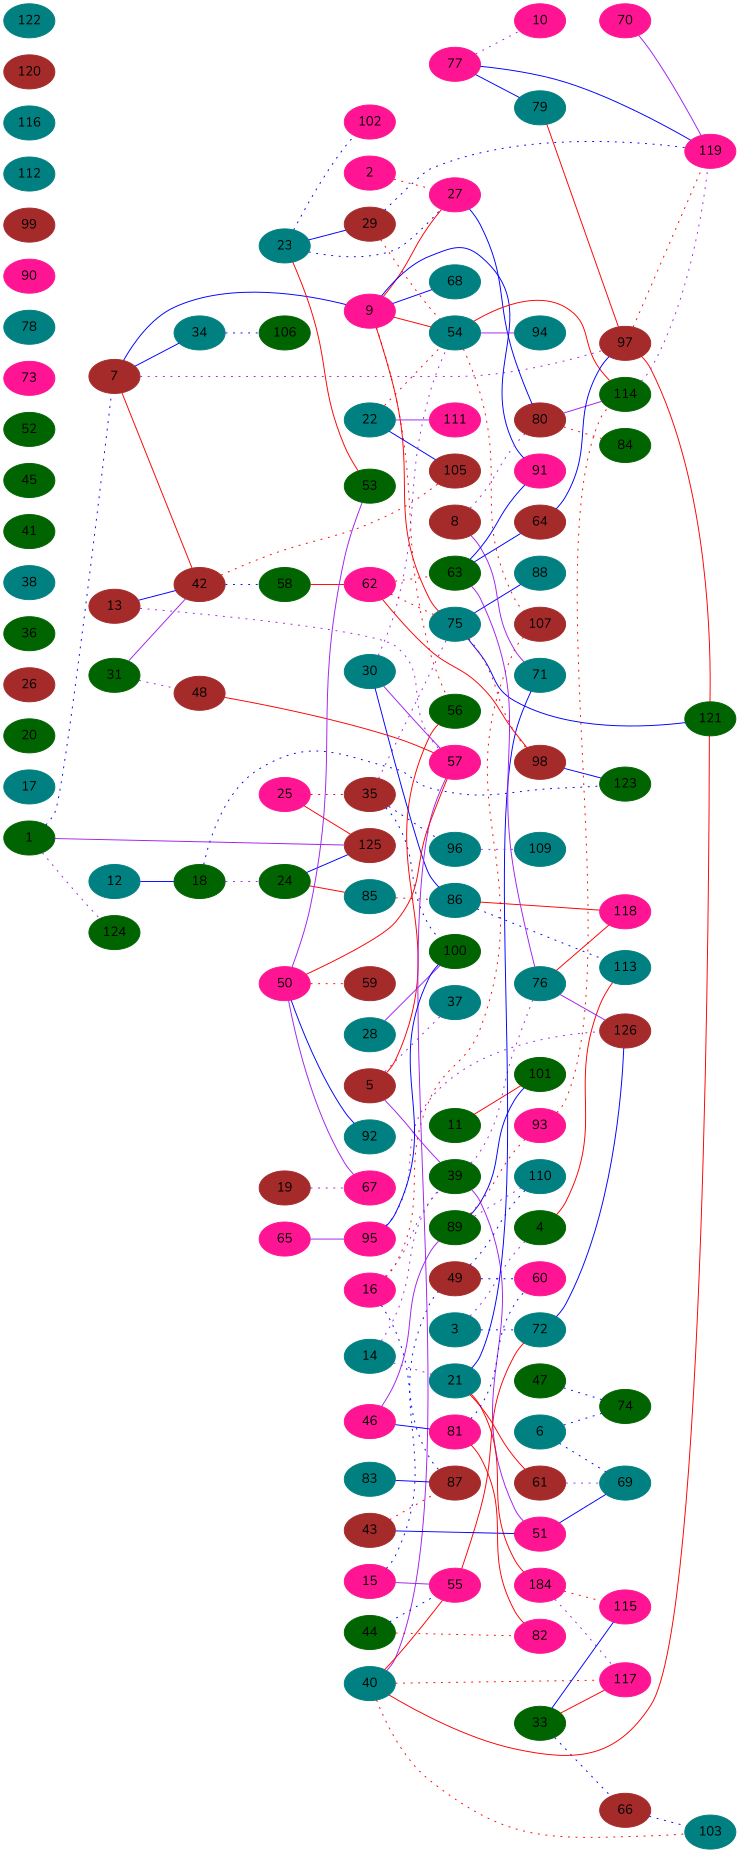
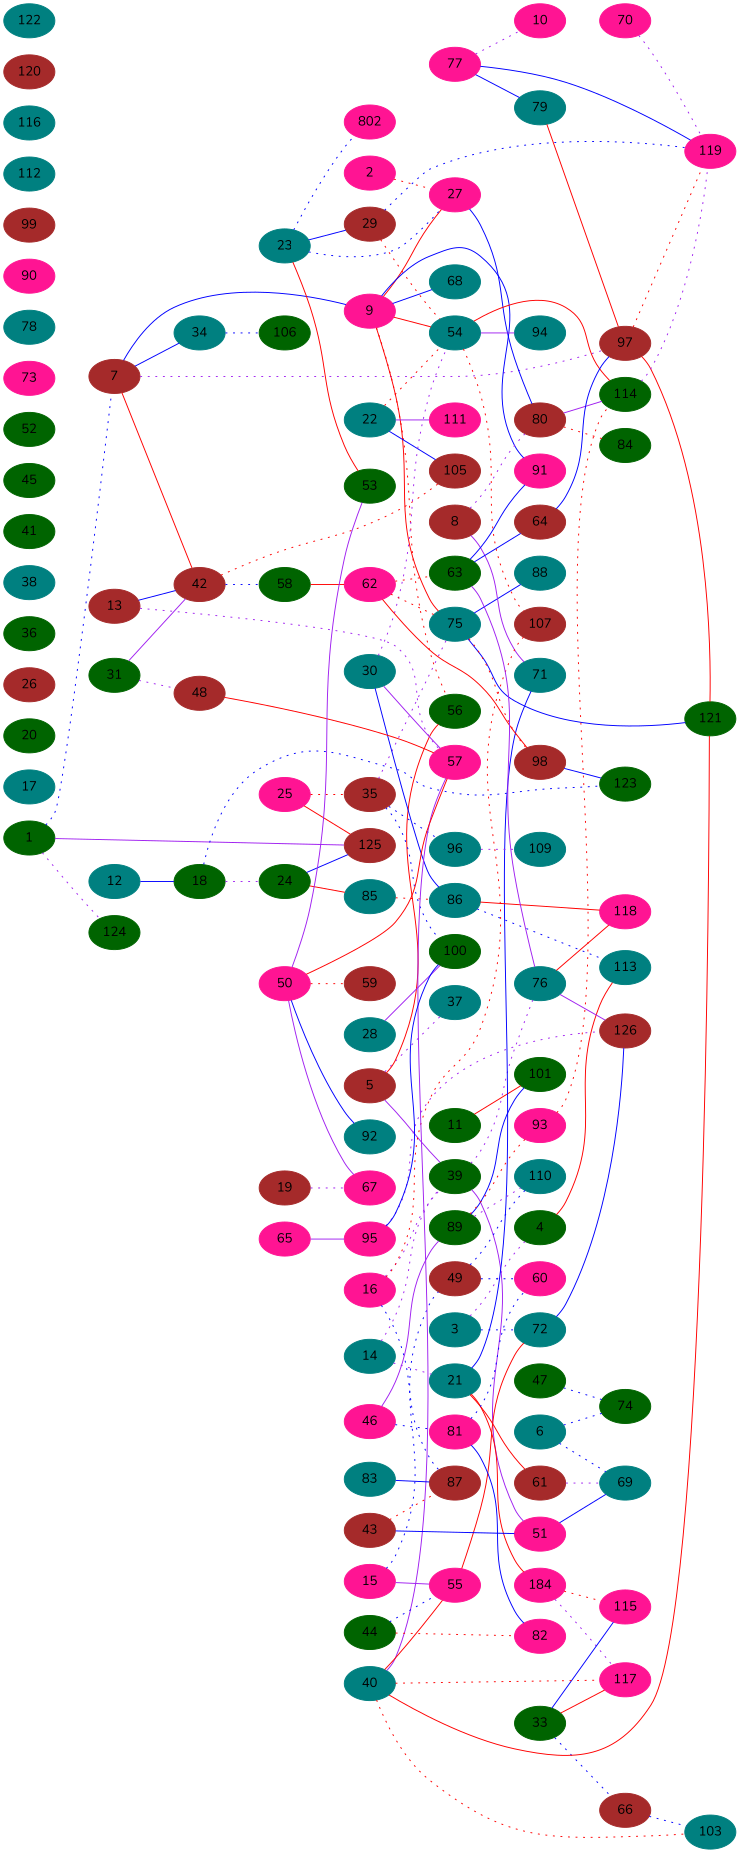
  graph {
    fontname=Nunito
    rankdir=LR
    node [color=teal fontname=Nunito style=filled]
    edge [color=blue fontname=Nunito style=solid]
    1 [color=darkgreen]
    7 [color=brown]
    124 [color=darkgreen]
    125 [color=brown]
    9 [color=deeppink]
    34
    42 [color=brown]
    97 [color=brown]
    2 [color=deeppink]
    27 [color=deeppink]
    10 [color=deeppink]
    80 [color=brown]
    4 [color=darkgreen]
    3
    72
    113
    126 [color=brown]
    5 [color=brown]
    37
    39 [color=darkgreen]
    56 [color=darkgreen]
    51 [color=deeppink]
    76
    6
    69
    74 [color=darkgreen]
    54
    68
    75
    91 [color=deeppink]
    106 [color=darkgreen]
    105 [color=brown]
    58 [color=darkgreen]
    119 [color=deeppink]
    121 [color=darkgreen]
    8 [color=brown]
    71
    114 [color=darkgreen]
    84 [color=darkgreen]
    107 [color=brown]
    94
    98 [color=brown]
    88
    11 [color=darkgreen]
    101 [color=darkgreen]
    18 [color=darkgreen]
    12
    24 [color=darkgreen]
    123 [color=darkgreen]
    13 [color=brown]
    57 [color=deeppink]
    14
    21
    61 [color=brown]
    n55 [color=deeppink label=184]
    15 [color=deeppink]
    49 [color=brown]
    55 [color=deeppink]
    60 [color=deeppink]
    110
    16 [color=deeppink]
    87 [color=brown]
    17
    85
    19 [color=brown]
    67 [color=deeppink]
    20 [color=darkgreen]
    115 [color=deeppink]
    117 [color=deeppink]
    22
    111 [color=deeppink]
    23
    29 [color=brown]
    53 [color=darkgreen]
-   102 [color=deeppink]
+   102 [color=deeppink label=802]
    86
    25 [color=deeppink]
    35 [color=brown]
    100 [color=darkgreen]
    96
    26 [color=brown]
    28
    30
    118 [color=deeppink]
    31 [color=darkgreen]
    48 [color=brown]
    33 [color=darkgreen]
    66 [color=brown]
    103
    109
    36 [color=darkgreen]
    38
    40
    41 [color=darkgreen]
    62 [color=deeppink]
    43 [color=brown]
    44 [color=darkgreen]
    82 [color=deeppink]
    45 [color=darkgreen]
    46 [color=deeppink]
    81 [color=deeppink]
    89 [color=darkgreen]
    93 [color=deeppink]
    47 [color=darkgreen]
    50 [color=deeppink]
    59 [color=brown]
    92
    52 [color=darkgreen]
    63 [color=darkgreen]
    64 [color=brown]
    65 [color=deeppink]
    95 [color=deeppink]
    70 [color=deeppink]
    73 [color=deeppink]
    77 [color=deeppink]
    79
    78
    83
    90 [color=deeppink]
    99 [color=brown]
    112
    116
    120 [color=brown]
    122
    1 -- 7 [style=dotted]
    1 -- 124 [color=purple style=dotted]
    1 -- 125 [color=purple]
    7 -- 9
    7 -- 34
    7 -- 42 [color=red]
    7 -- 97 [color=purple style=dotted]
    9 -- 27 [color=red]
    9 -- 56 [color=red style=dotted]
    9 -- 54 [color=red]
    9 -- 68
    9 -- 75 [color=red]
    9 -- 91
    34 -- 106 [style=dotted]
    42 -- 105 [color=red style=dotted]
    42 -- 58 [style=dotted]
    97 -- 119 [color=red style=dotted]
    97 -- 121 [color=red]
    2 -- 27 [color=red style=dotted]
    27 -- 80
    80 -- 114 [color=purple]
    80 -- 84 [color=red style=dotted]
    4 -- 113 [color=red]
    3 -- 4 [color=purple style=dotted]
    3 -- 72 [style=dotted]
    72 -- 126
    5 -- 37 [color=purple style=dotted]
    5 -- 39 [color=purple]
    5 -- 56 [color=red]
    39 -- 51 [color=purple]
    39 -- 76 [color=purple style=dotted]
    51 -- 69
    76 -- 126 [color=purple]
    76 -- 118 [color=red]
    6 -- 69 [style=dotted]
    6 -- 74 [style=dotted]
    54 -- 114 [color=red]
    54 -- 107 [color=red style=dotted]
    54 -- 94 [color=purple]
    75 -- 121
    75 -- 98 [color=red style=dotted]
    75 -- 88
    58 -- 62 [color=red]
    8 -- 80 [color=purple style=dotted]
    8 -- 71 [color=purple]
    114 -- 119 [color=purple style=dotted]
    98 -- 123
    11 -- 101 [color=red]
    18 -- 24 [color=purple style=dotted]
    18 -- 123 [style=dotted]
    12 -- 18
    24 -- 125
    24 -- 85 [color=red]
    13 -- 42
    13 -- 57 [color=purple style=dotted]
    14 -- 39 [color=purple style=dotted]
    14 -- 21 [color=purple style=dotted]
    21 -- 71
    21 -- 61 [color=red]
    21 -- n55 [color=red]
    61 -- 69 [color=purple style=dotted]
    n55 -- 115 [color=red style=dotted]
    n55 -- 117 [color=purple style=dotted]
    15 -- 49 [style=dotted]
    15 -- 55 [color=purple]
    49 -- 60 [style=dotted]
    49 -- 110 [style=dotted]
    55 -- 72 [color=red]
    16 -- 39 [color=purple style=dotted]
    16 -- 107 [color=red style=dotted]
    16 -- 87 [style=dotted]
    85 -- 86 [color=red style=dotted]
    19 -- 67 [color=purple style=dotted]
    22 -- 54 [color=red style=dotted]
    22 -- 105
    22 -- 111 [color=purple]
    23 -- 27 [style=dotted]
    23 -- 29
    23 -- 53 [color=red]
    23 -- 102 [style=dotted]
    29 -- 54 [color=red style=dotted]
    29 -- 119 [style=dotted]
    86 -- 113 [style=dotted]
    86 -- 118 [color=red]
    25 -- 125 [color=red]
    25 -- 35 [color=red style=dotted]
    35 -- 75 [color=purple style=dotted]
    35 -- 100 [style=dotted]
    35 -- 96 [style=dotted]
    96 -- 109 [color=purple style=dotted]
    28 -- 100 [color=purple]
    30 -- 54 [color=purple style=dotted]
    30 -- 57 [color=purple]
    30 -- 86
    31 -- 42 [color=purple]
    31 -- 48 [color=purple style=dotted]
    48 -- 57 [color=red]
    33 -- 115
    33 -- 117 [color=red]
    33 -- 66 [style=dotted]
    66 -- 103 [style=dotted]
    40 -- 121 [color=red]
    40 -- 57 [color=purple]
    40 -- 55 [color=red]
    40 -- 117 [color=red style=dotted]
    40 -- 103 [color=red style=dotted]
    62 -- 75 [color=red style=dotted]
    62 -- 98 [color=red]
    62 -- 63 [color=red style=dotted]
    43 -- 51
    43 -- 87 [color=red style=dotted]
    44 -- 55 [style=dotted]
    44 -- 82 [color=red style=dotted]
-   46 -- 81
+   46 -- 81 [style=dotted]
    46 -- 89 [color=purple]
    81 -- 60 [style=dotted]
-   81 -- 82 [color=red]
+   81 -- 82
    89 -- 101
    89 -- 110 [color=purple style=dotted]
    89 -- 93 [color=red style=dotted]
    93 -- 114 [color=red style=dotted]
    47 -- 74 [style=dotted]
    50 -- 57 [color=red]
    50 -- 67 [color=purple]
    50 -- 53 [color=purple]
    50 -- 59 [color=red style=dotted]
    50 -- 92
    63 -- 76 [color=purple]
    63 -- 91
    63 -- 64
    64 -- 97
    65 -- 95 [color=purple]
    95 -- 126 [color=purple style=dotted]
    95 -- 100
-   70 -- 119 [color=purple]
+   70 -- 119 [color=purple style=dotted]
    77 -- 10 [color=purple style=dotted]
    77 -- 119
    77 -- 79
    79 -- 97 [color=red]
    83 -- 87
  }
